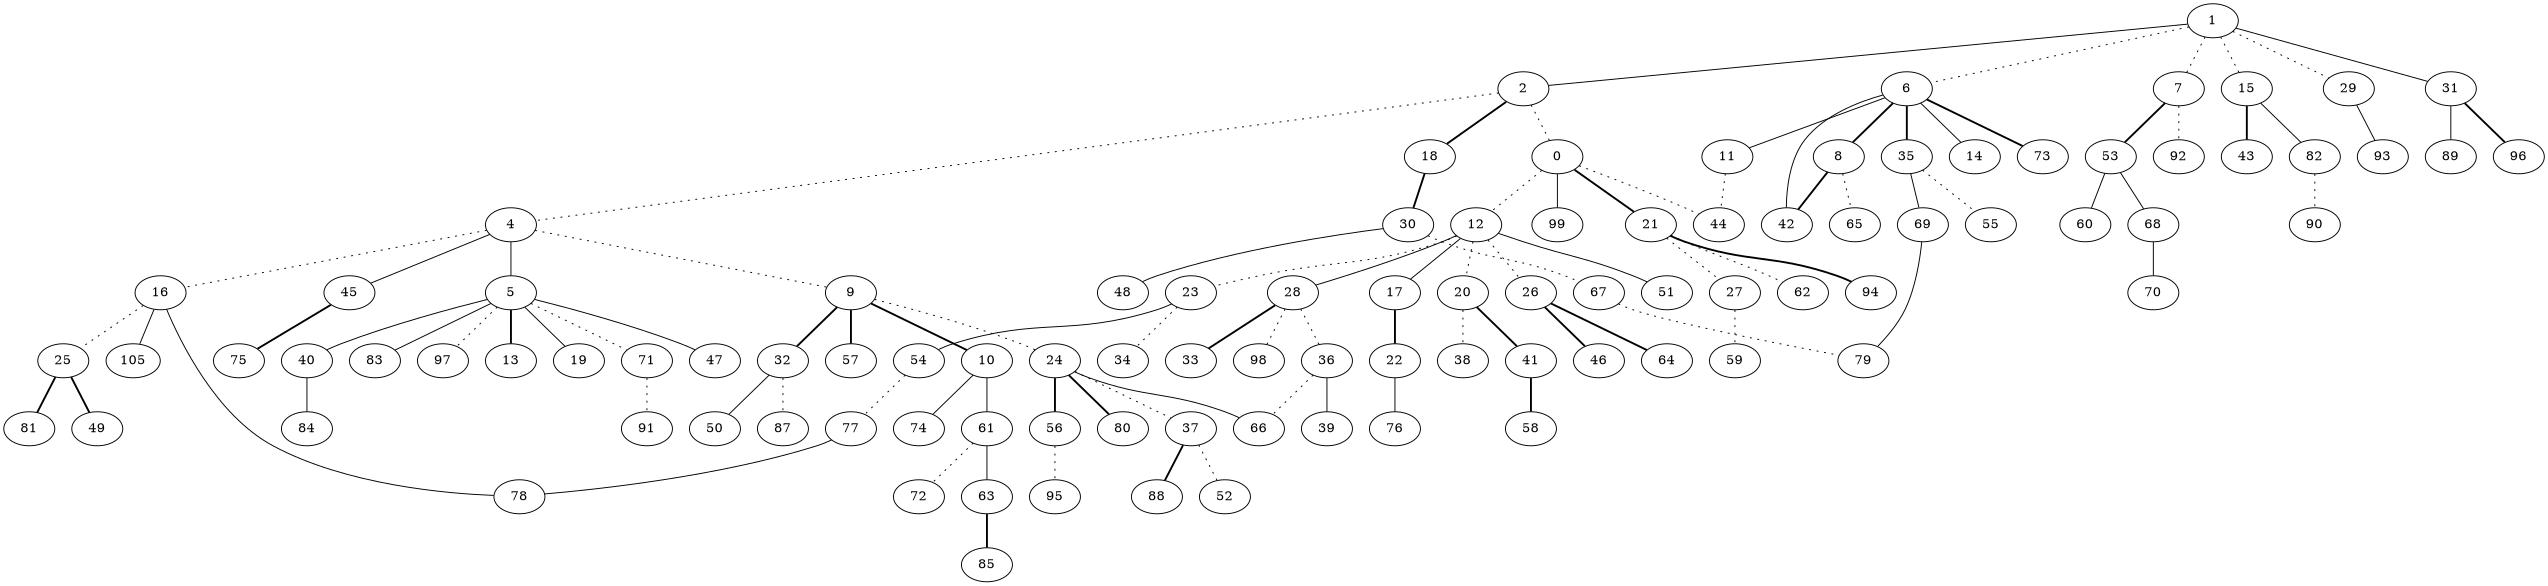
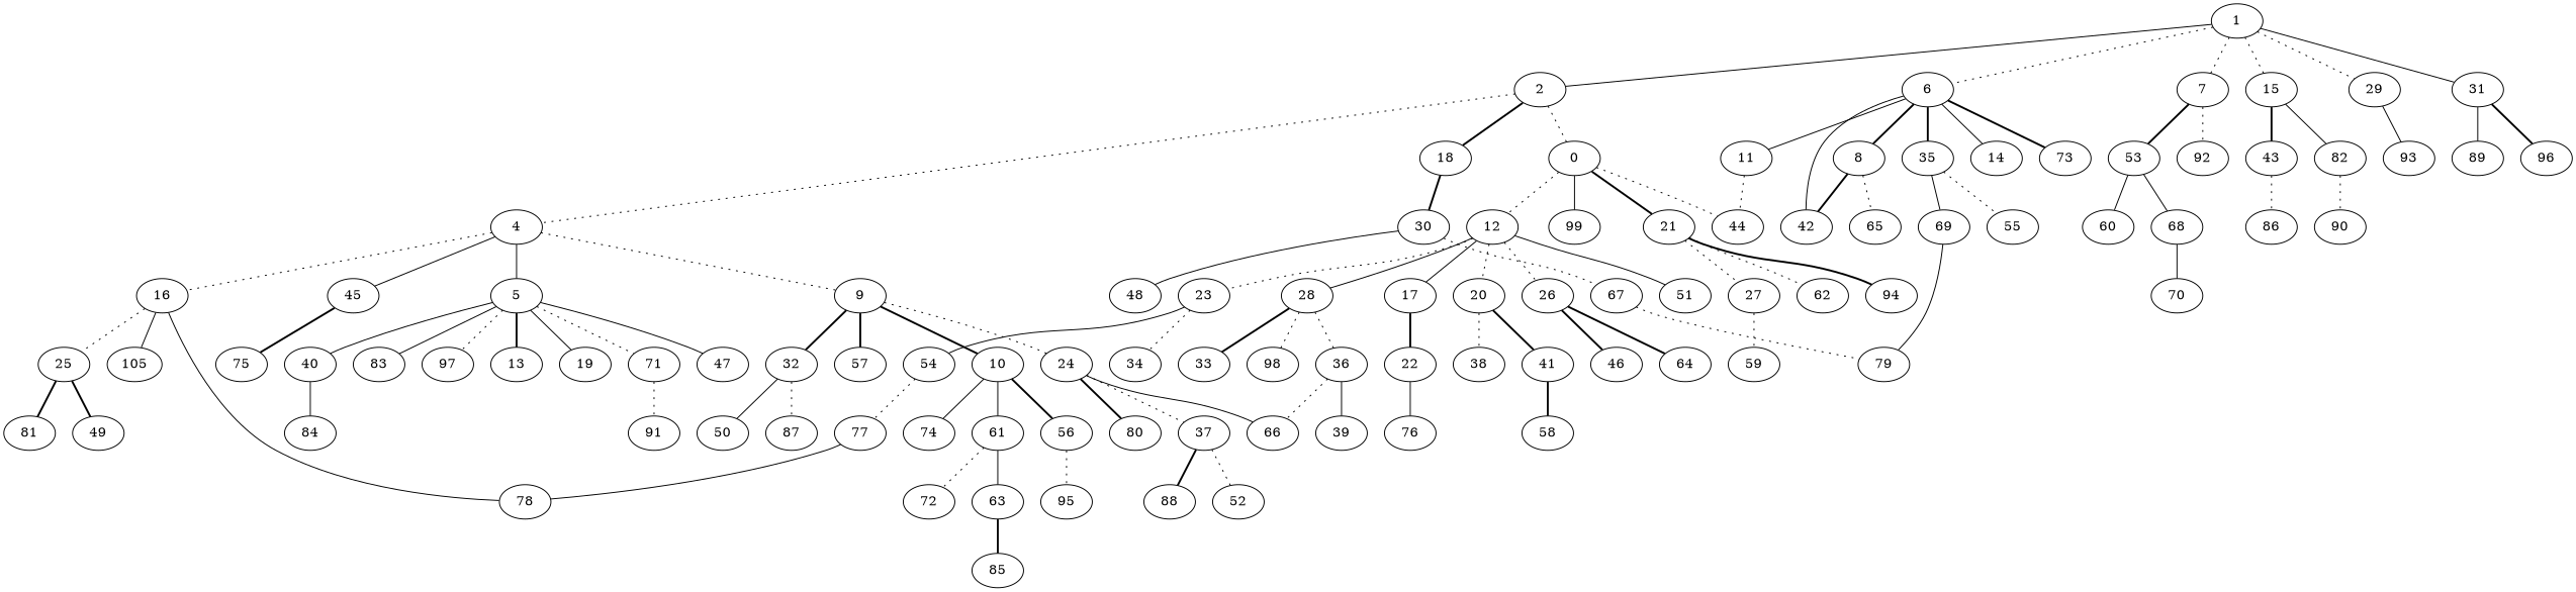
  graph {
    edge [style=dotted]
    1
    2
    6
    7
    15
    29
    31
    n8 [label=0]
    4
    18
    8
    11
    14
    35
    42
    73
    53
    92
    43
    82
    93
    89
    96
    12
    21
    44
    99
    5
    9
    16
    45
    30
    65
    55
    69
    60
    68
+   86
    90
    17
    20
    23
    26
    28
    51
    27
    62
    94
    13
    19
    40
    47
    71
    83
    97
    10
    24
    32
    57
    25
    78
    n62 [label=105]
    75
    48
    67
    22
    38
    41
    34
    54
    46
    64
    33
    36
    98
    59
    84
    91
    56
    61
    74
    37
    66
    80
    50
    87
    49
    81
    79
    70
    95
    63
    72
    52
    88
    85
    76
    58
    77
    39
    1 -- 2 [style=solid]
    1 -- 6
    1 -- 7
    1 -- 15
    1 -- 29
    1 -- 31 [style=solid]
    2 -- n8
    2 -- 4
    2 -- 18 [style=bold]
    6 -- 8 [style=bold]
    6 -- 11 [style=solid]
    6 -- 14 [style=solid]
    6 -- 35 [style=bold]
    6 -- 42 [style=solid]
    6 -- 73 [style=bold]
    7 -- 53 [style=bold]
    7 -- 92
    15 -- 43 [style=bold]
    15 -- 82 [style=solid]
    29 -- 93 [style=solid]
    31 -- 89 [style=solid]
    31 -- 96 [style=bold]
    n8 -- 12
    n8 -- 21 [style=bold]
    n8 -- 44
    n8 -- 99 [style=solid]
    4 -- 5 [style=solid]
    4 -- 9
    4 -- 16
    4 -- 45 [style=solid]
    18 -- 30 [style=bold]
    8 -- 42 [style=bold]
    8 -- 65
    11 -- 44
    35 -- 55
    35 -- 69 [style=solid]
    53 -- 60 [style=solid]
    53 -- 68 [style=solid]
+   43 -- 86
    82 -- 90
    12 -- 17 [style=solid]
    12 -- 20
    12 -- 23
    12 -- 26
    12 -- 28 [style=solid]
    12 -- 51 [style=solid]
    21 -- 27
    21 -- 62
    21 -- 94 [style=bold]
    5 -- 13 [style=bold]
    5 -- 19 [style=solid]
    5 -- 40 [style=solid]
    5 -- 47 [style=solid]
    5 -- 71
    5 -- 83 [style=solid]
    5 -- 97
    9 -- 10 [style=bold]
    9 -- 24
    9 -- 32 [style=bold]
    9 -- 57 [style=bold]
    16 -- 25
    16 -- 78 [style=solid]
    16 -- n62 [style=solid]
    45 -- 75 [style=bold]
    30 -- 48 [style=solid]
    30 -- 67
    69 -- 79 [style=solid]
    68 -- 70 [style=solid]
    17 -- 22 [style=bold]
    20 -- 38
    20 -- 41 [style=bold]
    23 -- 34
    23 -- 54 [style=solid]
    26 -- 46 [style=bold]
    26 -- 64 [style=bold]
    28 -- 33 [style=bold]
    28 -- 36
    28 -- 98
    27 -- 59
    40 -- 84 [style=solid]
    71 -- 91
-   24 -- 56 [style=bold]
+   10 -- 56 [style=bold]
    10 -- 61 [style=solid]
    10 -- 74 [style=solid]
    24 -- 37
    24 -- 66 [style=solid]
    24 -- 80 [style=bold]
    32 -- 50 [style=solid]
    32 -- 87
    25 -- 49 [style=bold]
    25 -- 81 [style=bold]
    67 -- 79
    22 -- 76 [style=solid]
    41 -- 58 [style=bold]
    54 -- 77
    36 -- 66
    36 -- 39 [style=solid]
    56 -- 95
    61 -- 63 [style=solid]
    61 -- 72
    37 -- 52
    37 -- 88 [style=bold]
    63 -- 85 [style=bold]
    77 -- 78 [style=solid]
  }
